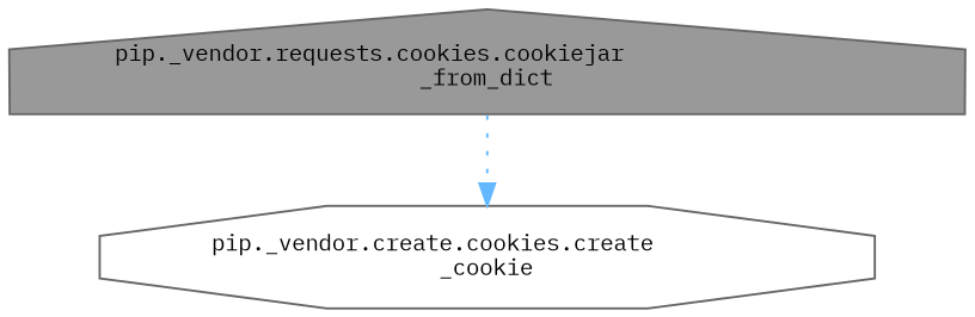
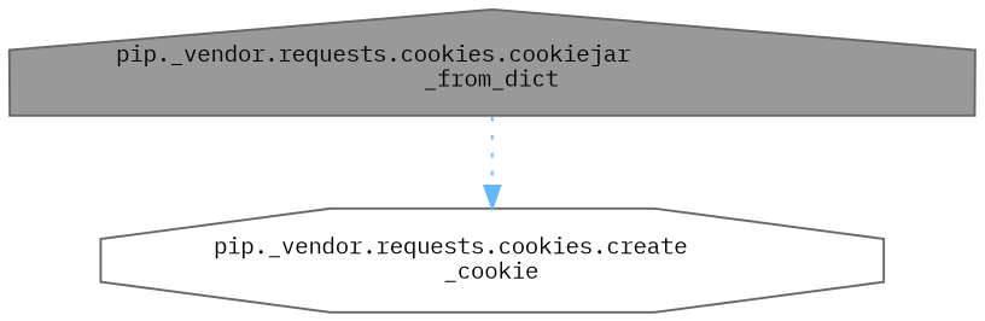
  digraph {
    rankdir=TB
    fontname="IBM Plex Mono"
    node [fontname="IBM Plex Mono" fontsize=10 style=filled]
    n1 [color=gray40 fillcolor=grey60 fontcolor=black height=0.2 label="pip._vendor.requests.cookies.cookiejar\l_from_dict" shape=house width=0.4]
-   n2 [color=grey40 fillcolor=white height=0.2 label="pip._vendor.create.cookies.create\l_cookie" shape=octagon width=0.4]
+   n2 [color=grey40 fillcolor=white height=0.2 label="pip._vendor.requests.cookies.create\l_cookie" shape=octagon width=0.4]
    n1 -> n2 [color=steelblue1 fontname="IBM Plex Mono" fontsize=10 labelfontname=Helvetica labelfontsize=10 style=dotted]
  }
